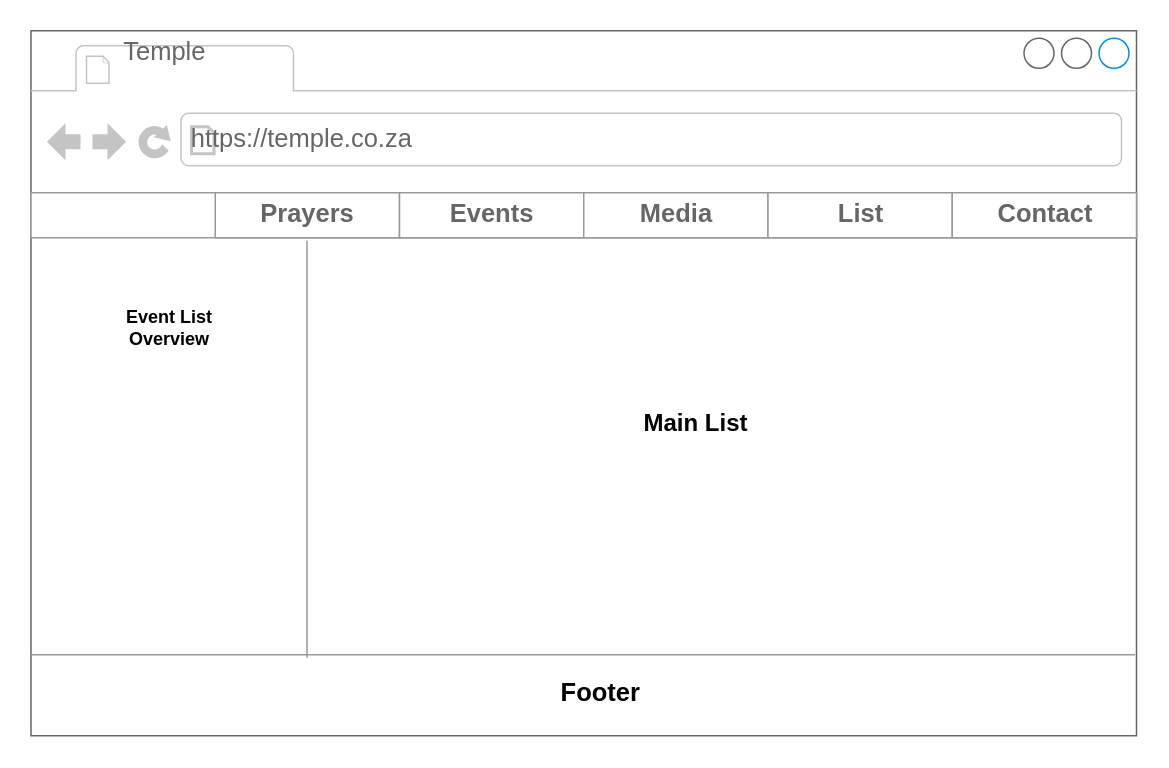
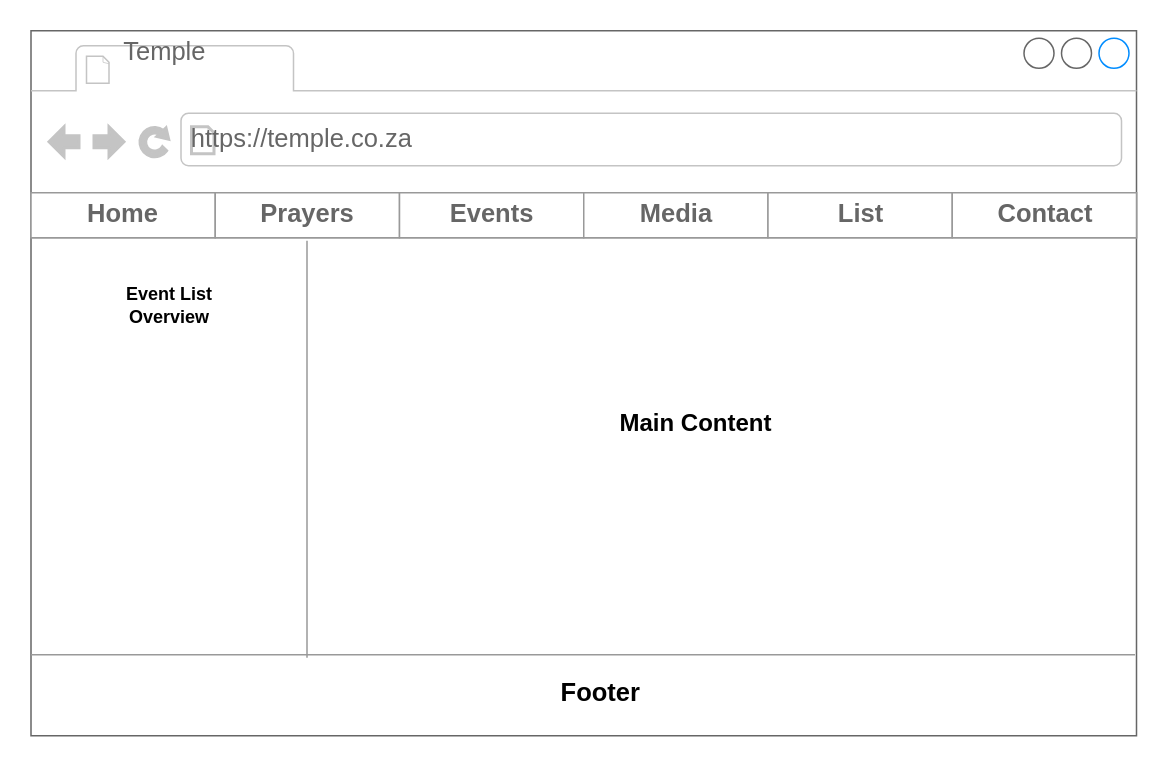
  <mxCell id="0" />
  <mxCell id="1" parent="0" />
  <mxCell id="2" value="" style="strokeWidth=1;shadow=0;dashed=0;align=center;html=1;shape=mxgraph.mockup.containers.browserWindow;rSize=0;strokeColor=#666666;strokeColor2=#008cff;strokeColor3=#c4c4c4;mainText=,;recursiveResize=0;" vertex="1" parent="1"><mxGeometry x="20" y="20" width="737" height="470" as="geometry" /></mxCell>
  <mxCell id="3" value="Temple" style="strokeWidth=1;shadow=0;dashed=0;align=center;html=1;shape=mxgraph.mockup.containers.anchor;fontSize=17;fontColor=#666666;align=left;" vertex="1" parent="2"><mxGeometry x="60" y="2" width="110" height="26" as="geometry" /></mxCell>
  <mxCell id="4" value="https://temple.co.za" style="strokeWidth=1;shadow=0;dashed=0;align=center;html=1;shape=mxgraph.mockup.containers.anchor;rSize=0;fontSize=17;fontColor=#666666;align=left;" vertex="1" parent="2"><mxGeometry x="105" y="60" width="250" height="26" as="geometry" /></mxCell>
  <mxCell id="5" value="" style="strokeWidth=1;shadow=0;dashed=0;align=center;html=1;shape=mxgraph.mockup.forms.rrect;rSize=0;strokeColor=#999999;" vertex="1" parent="2"><mxGeometry y="108" width="737" height="30" as="geometry" /></mxCell>
+ <mxCell id="6" value="&lt;b&gt;Home&lt;/b&gt;" style="strokeColor=inherit;fillColor=inherit;gradientColor=inherit;strokeWidth=1;shadow=0;dashed=0;align=center;html=1;shape=mxgraph.mockup.forms.rrect;rSize=0;fontSize=17;fontColor=#666666;" vertex="1" parent="5"><mxGeometry width="122.833" height="30" as="geometry" /></mxCell>
  <mxCell id="7" value="&lt;b&gt;Prayers&lt;/b&gt;" style="strokeColor=inherit;fillColor=inherit;gradientColor=inherit;strokeWidth=1;shadow=0;dashed=0;align=center;html=1;shape=mxgraph.mockup.forms.rrect;rSize=0;fontSize=17;fontColor=#666666;" vertex="1" parent="5"><mxGeometry x="122.833" width="122.833" height="30" as="geometry" /></mxCell>
  <mxCell id="8" value="&lt;b&gt;Events&lt;/b&gt;" style="strokeColor=inherit;fillColor=inherit;gradientColor=inherit;strokeWidth=1;shadow=0;dashed=0;align=center;html=1;shape=mxgraph.mockup.forms.rrect;rSize=0;fontSize=17;fontColor=#666666;" vertex="1" parent="5"><mxGeometry x="245.667" width="122.833" height="30" as="geometry" /></mxCell>
  <mxCell id="9" value="&lt;b&gt;Media&lt;/b&gt;" style="strokeColor=inherit;fillColor=inherit;gradientColor=inherit;strokeWidth=1;shadow=0;dashed=0;align=center;html=1;shape=mxgraph.mockup.forms.rrect;rSize=0;fontSize=17;fontColor=#666666;" vertex="1" parent="5"><mxGeometry x="368.5" width="122.833" height="30" as="geometry" /></mxCell>
  <mxCell id="10" value="&lt;b&gt;List&lt;/b&gt;" style="strokeColor=inherit;fillColor=inherit;gradientColor=inherit;strokeWidth=1;shadow=0;dashed=0;align=center;html=1;shape=mxgraph.mockup.forms.rrect;rSize=0;fontSize=17;fontColor=#666666;" vertex="1" parent="5"><mxGeometry x="491.333" width="122.833" height="30" as="geometry" /></mxCell>
  <mxCell id="11" value="&lt;b&gt;Contact&lt;/b&gt;" style="strokeColor=inherit;fillColor=inherit;gradientColor=inherit;strokeWidth=1;shadow=0;dashed=0;align=center;html=1;shape=mxgraph.mockup.forms.rrect;rSize=0;fontSize=17;fontColor=#666666;" vertex="1" parent="5"><mxGeometry x="614.167" width="122.833" height="30" as="geometry" /></mxCell>
  <mxCell id="12" value="" style="verticalLabelPosition=bottom;shadow=0;dashed=0;align=center;html=1;verticalAlign=top;strokeWidth=1;shape=mxgraph.mockup.markup.line;strokeColor=#999999;" vertex="1" parent="2"><mxGeometry y="406" width="736" height="20" as="geometry" /></mxCell>
  <mxCell id="13" value="&lt;b&gt;&lt;font style=&quot;font-size: 17px&quot;&gt;Footer&lt;/font&gt;&lt;/b&gt;" style="text;html=1;strokeColor=none;fillColor=none;align=center;verticalAlign=middle;whiteSpace=wrap;rounded=0;" vertex="1" parent="2"><mxGeometry x="346" y="424" width="68" height="36" as="geometry" /></mxCell>
  <mxCell id="14" value="" style="verticalLabelPosition=bottom;shadow=0;dashed=0;align=center;html=1;verticalAlign=top;strokeWidth=1;shape=mxgraph.mockup.markup.line;strokeColor=#999999;direction=north;" vertex="1" parent="2"><mxGeometry x="174" y="140" width="20" height="278" as="geometry" /></mxCell>
- <mxCell id="15" value="&lt;b&gt;Event List Overview&lt;/b&gt;" style="text;html=1;strokeColor=none;fillColor=none;align=center;verticalAlign=middle;whiteSpace=wrap;rounded=0;" vertex="1" parent="2"><mxGeometry x="44" y="188" width="97" height="20" as="geometry" /></mxCell>
- <mxCell id="16" value="&lt;b&gt;&lt;font style=&quot;font-size: 16px&quot;&gt;Main List&lt;/font&gt;&lt;/b&gt;" style="text;html=1;strokeColor=none;fillColor=none;align=center;verticalAlign=middle;whiteSpace=wrap;rounded=0;" vertex="1" parent="2"><mxGeometry x="372" y="251" width="143" height="20" as="geometry" /></mxCell>
+ <mxCell id="15" value="&lt;b&gt;Event List Overview&lt;/b&gt;" style="text;html=1;strokeColor=none;fillColor=none;align=center;verticalAlign=middle;whiteSpace=wrap;rounded=0;" vertex="1" parent="2"><mxGeometry x="44" y="173" width="97" height="20" as="geometry" /></mxCell>
+ <mxCell id="16" value="&lt;b&gt;&lt;font style=&quot;font-size: 16px&quot;&gt;Main Content&lt;/font&gt;&lt;/b&gt;" style="text;html=1;strokeColor=none;fillColor=none;align=center;verticalAlign=middle;whiteSpace=wrap;rounded=0;" vertex="1" parent="2"><mxGeometry x="372" y="251" width="143" height="20" as="geometry" /></mxCell>
